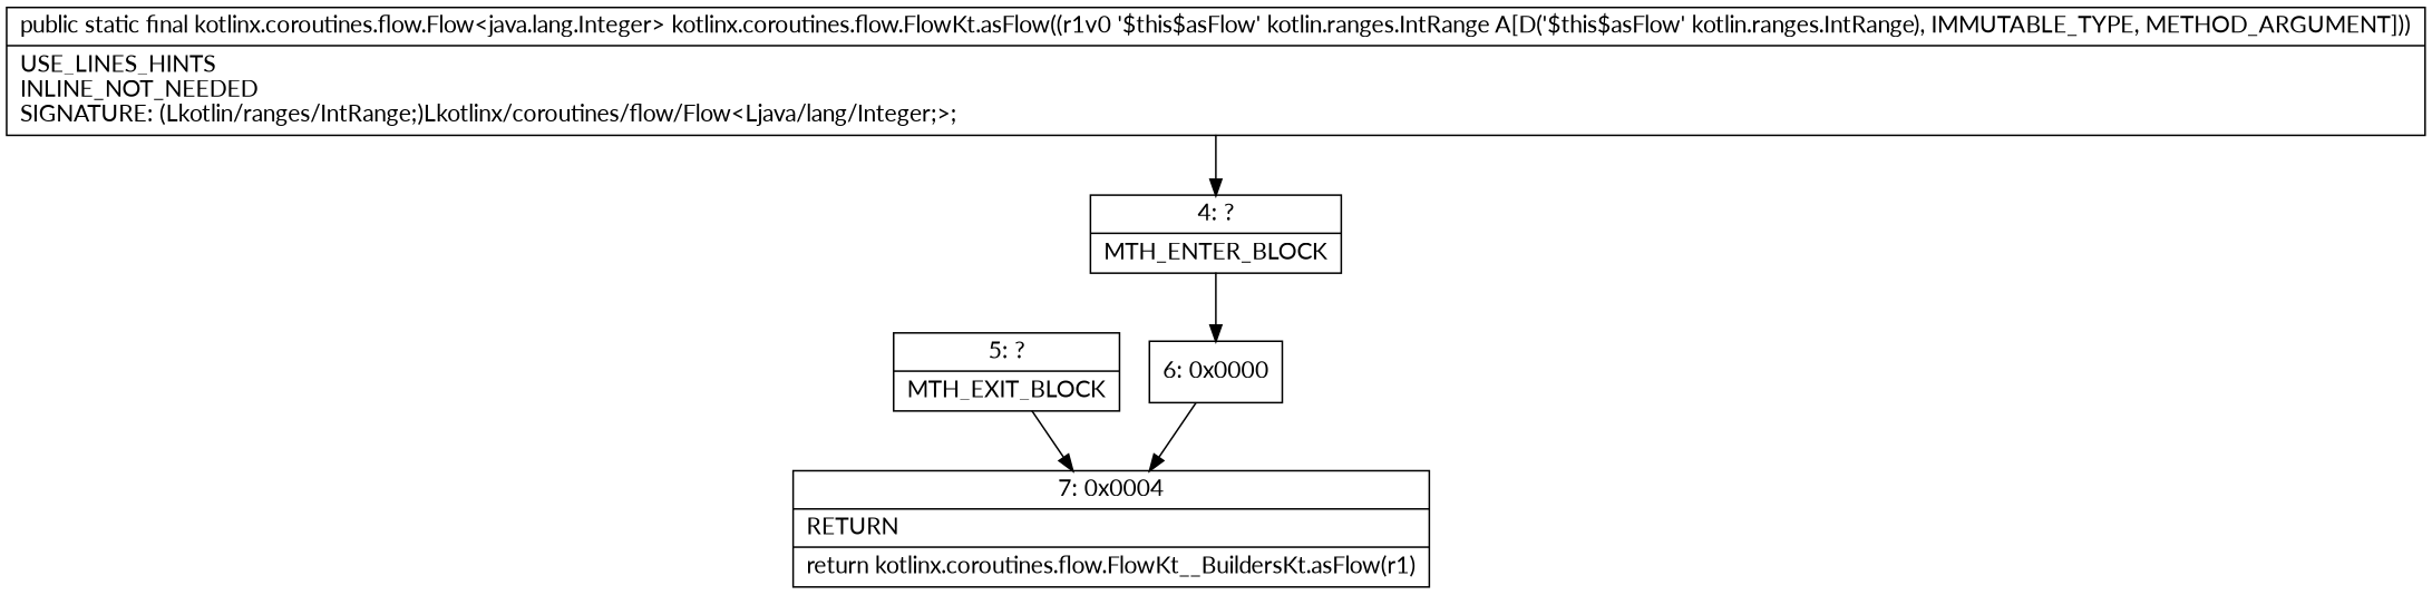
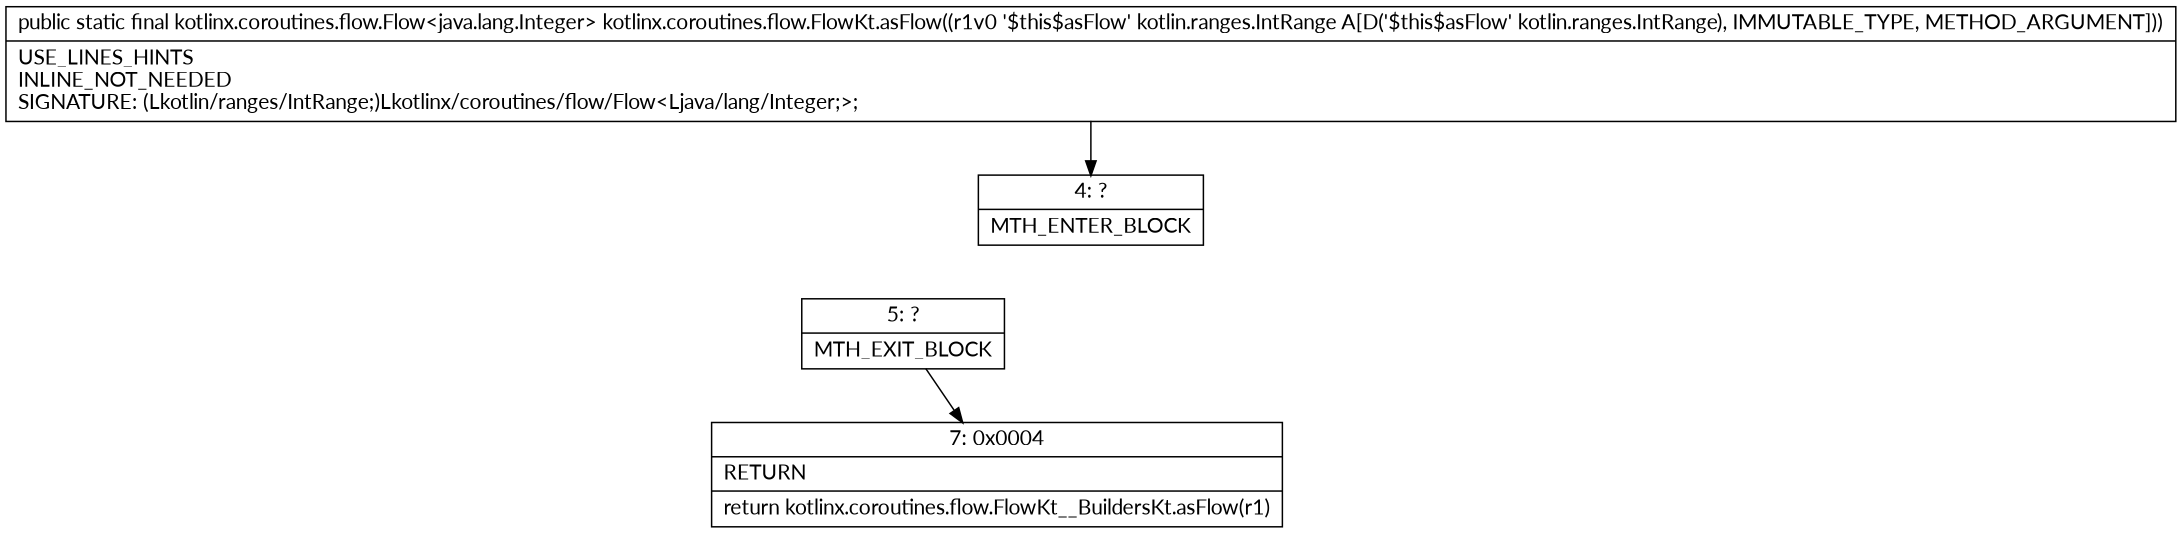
  digraph {
    fontname=Lato
    node [fontname=Lato shape=record]
    edge [fontname=Lato]
    n1 [label="{4\:\ ?|MTH_ENTER_BLOCK\l}"]
-   n2 [label="{6\:\ 0x0000}"]
    n3 [label="{7\:\ 0x0004|RETURN\l|return kotlinx.coroutines.flow.FlowKt__BuildersKt.asFlow(r1)\l}"]
    n4 [label="{5\:\ ?|MTH_EXIT_BLOCK\l}"]
    n5 [label="{public static final kotlinx.coroutines.flow.Flow\<java.lang.Integer\> kotlinx.coroutines.flow.FlowKt.asFlow((r1v0 '$this$asFlow' kotlin.ranges.IntRange A[D('$this$asFlow' kotlin.ranges.IntRange), IMMUTABLE_TYPE, METHOD_ARGUMENT]))  | USE_LINES_HINTS\lINLINE_NOT_NEEDED\lSIGNATURE: (Lkotlin\/ranges\/IntRange;)Lkotlinx\/coroutines\/flow\/Flow\<Ljava\/lang\/Integer;\>;\l}"]
-   n1 -> n2
-   n2 -> n3
    n4 -> n3
    n5 -> n1
  }
